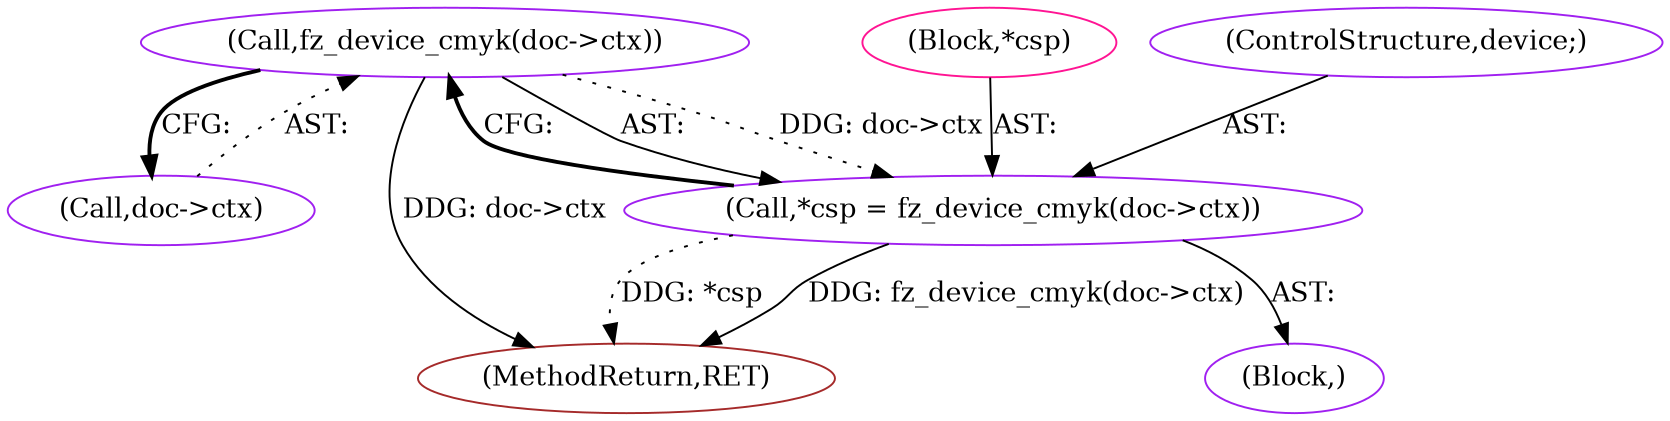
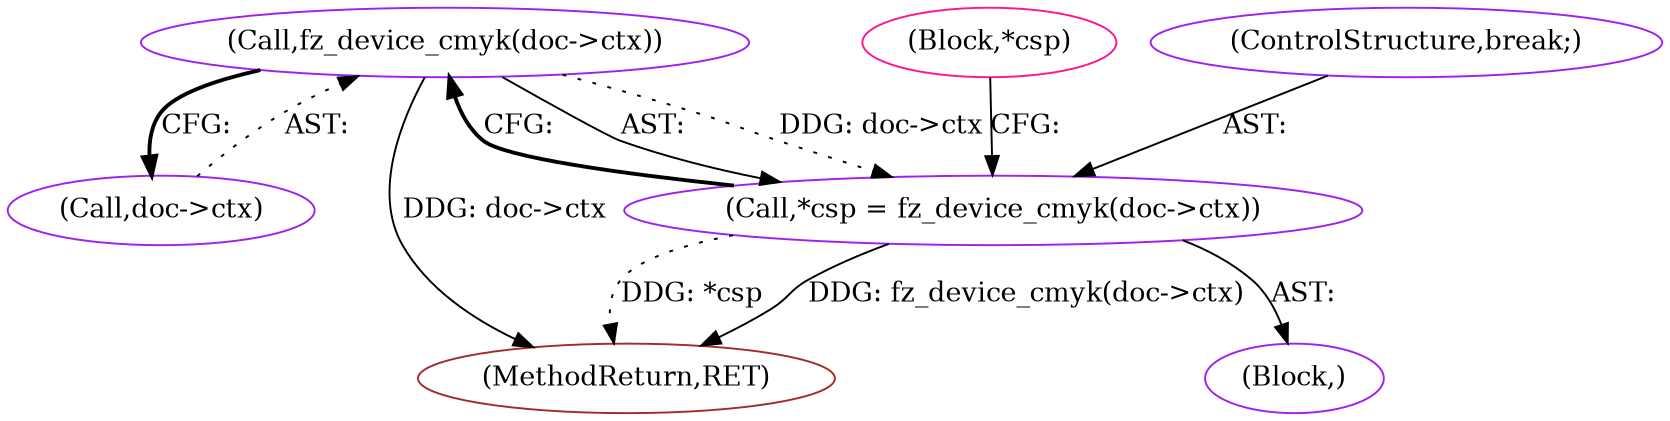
  digraph {
    node [color=purple]
    edge [style=solid]
    n1 [label="(Call,fz_device_cmyk(doc->ctx))"]
    n2 [label="(Call,*csp = fz_device_cmyk(doc->ctx))"]
    n3 [label="(Call,doc->ctx)"]
    n4 [color=brown label="(MethodReturn,RET)"]
    n5 [label="(Block,)"]
    n6 [color=deeppink label="(Block,*csp)"]
-   n7 [label="(ControlStructure,device;)"]
+   n7 [label="(ControlStructure,break;)"]
    n1 -> n2 [label="AST: "]
    n1 -> n2 [label="DDG: doc->ctx" style=dotted]
    n1 -> n3 [label="CFG: " style=bold]
    n1 -> n4 [label="DDG: doc->ctx"]
    n2 -> n1 [label="CFG: " style=bold]
    n2 -> n4 [label="DDG: fz_device_cmyk(doc->ctx)"]
    n2 -> n4 [label="DDG: *csp" style=dotted]
    n2 -> n5 [label="AST: "]
    n3 -> n1 [label="AST: " style=dotted]
-   n6 -> n2 [label="AST: "]
+   n6 -> n2 [label="CFG: "]
    n7 -> n2 [label="AST: "]
  }
